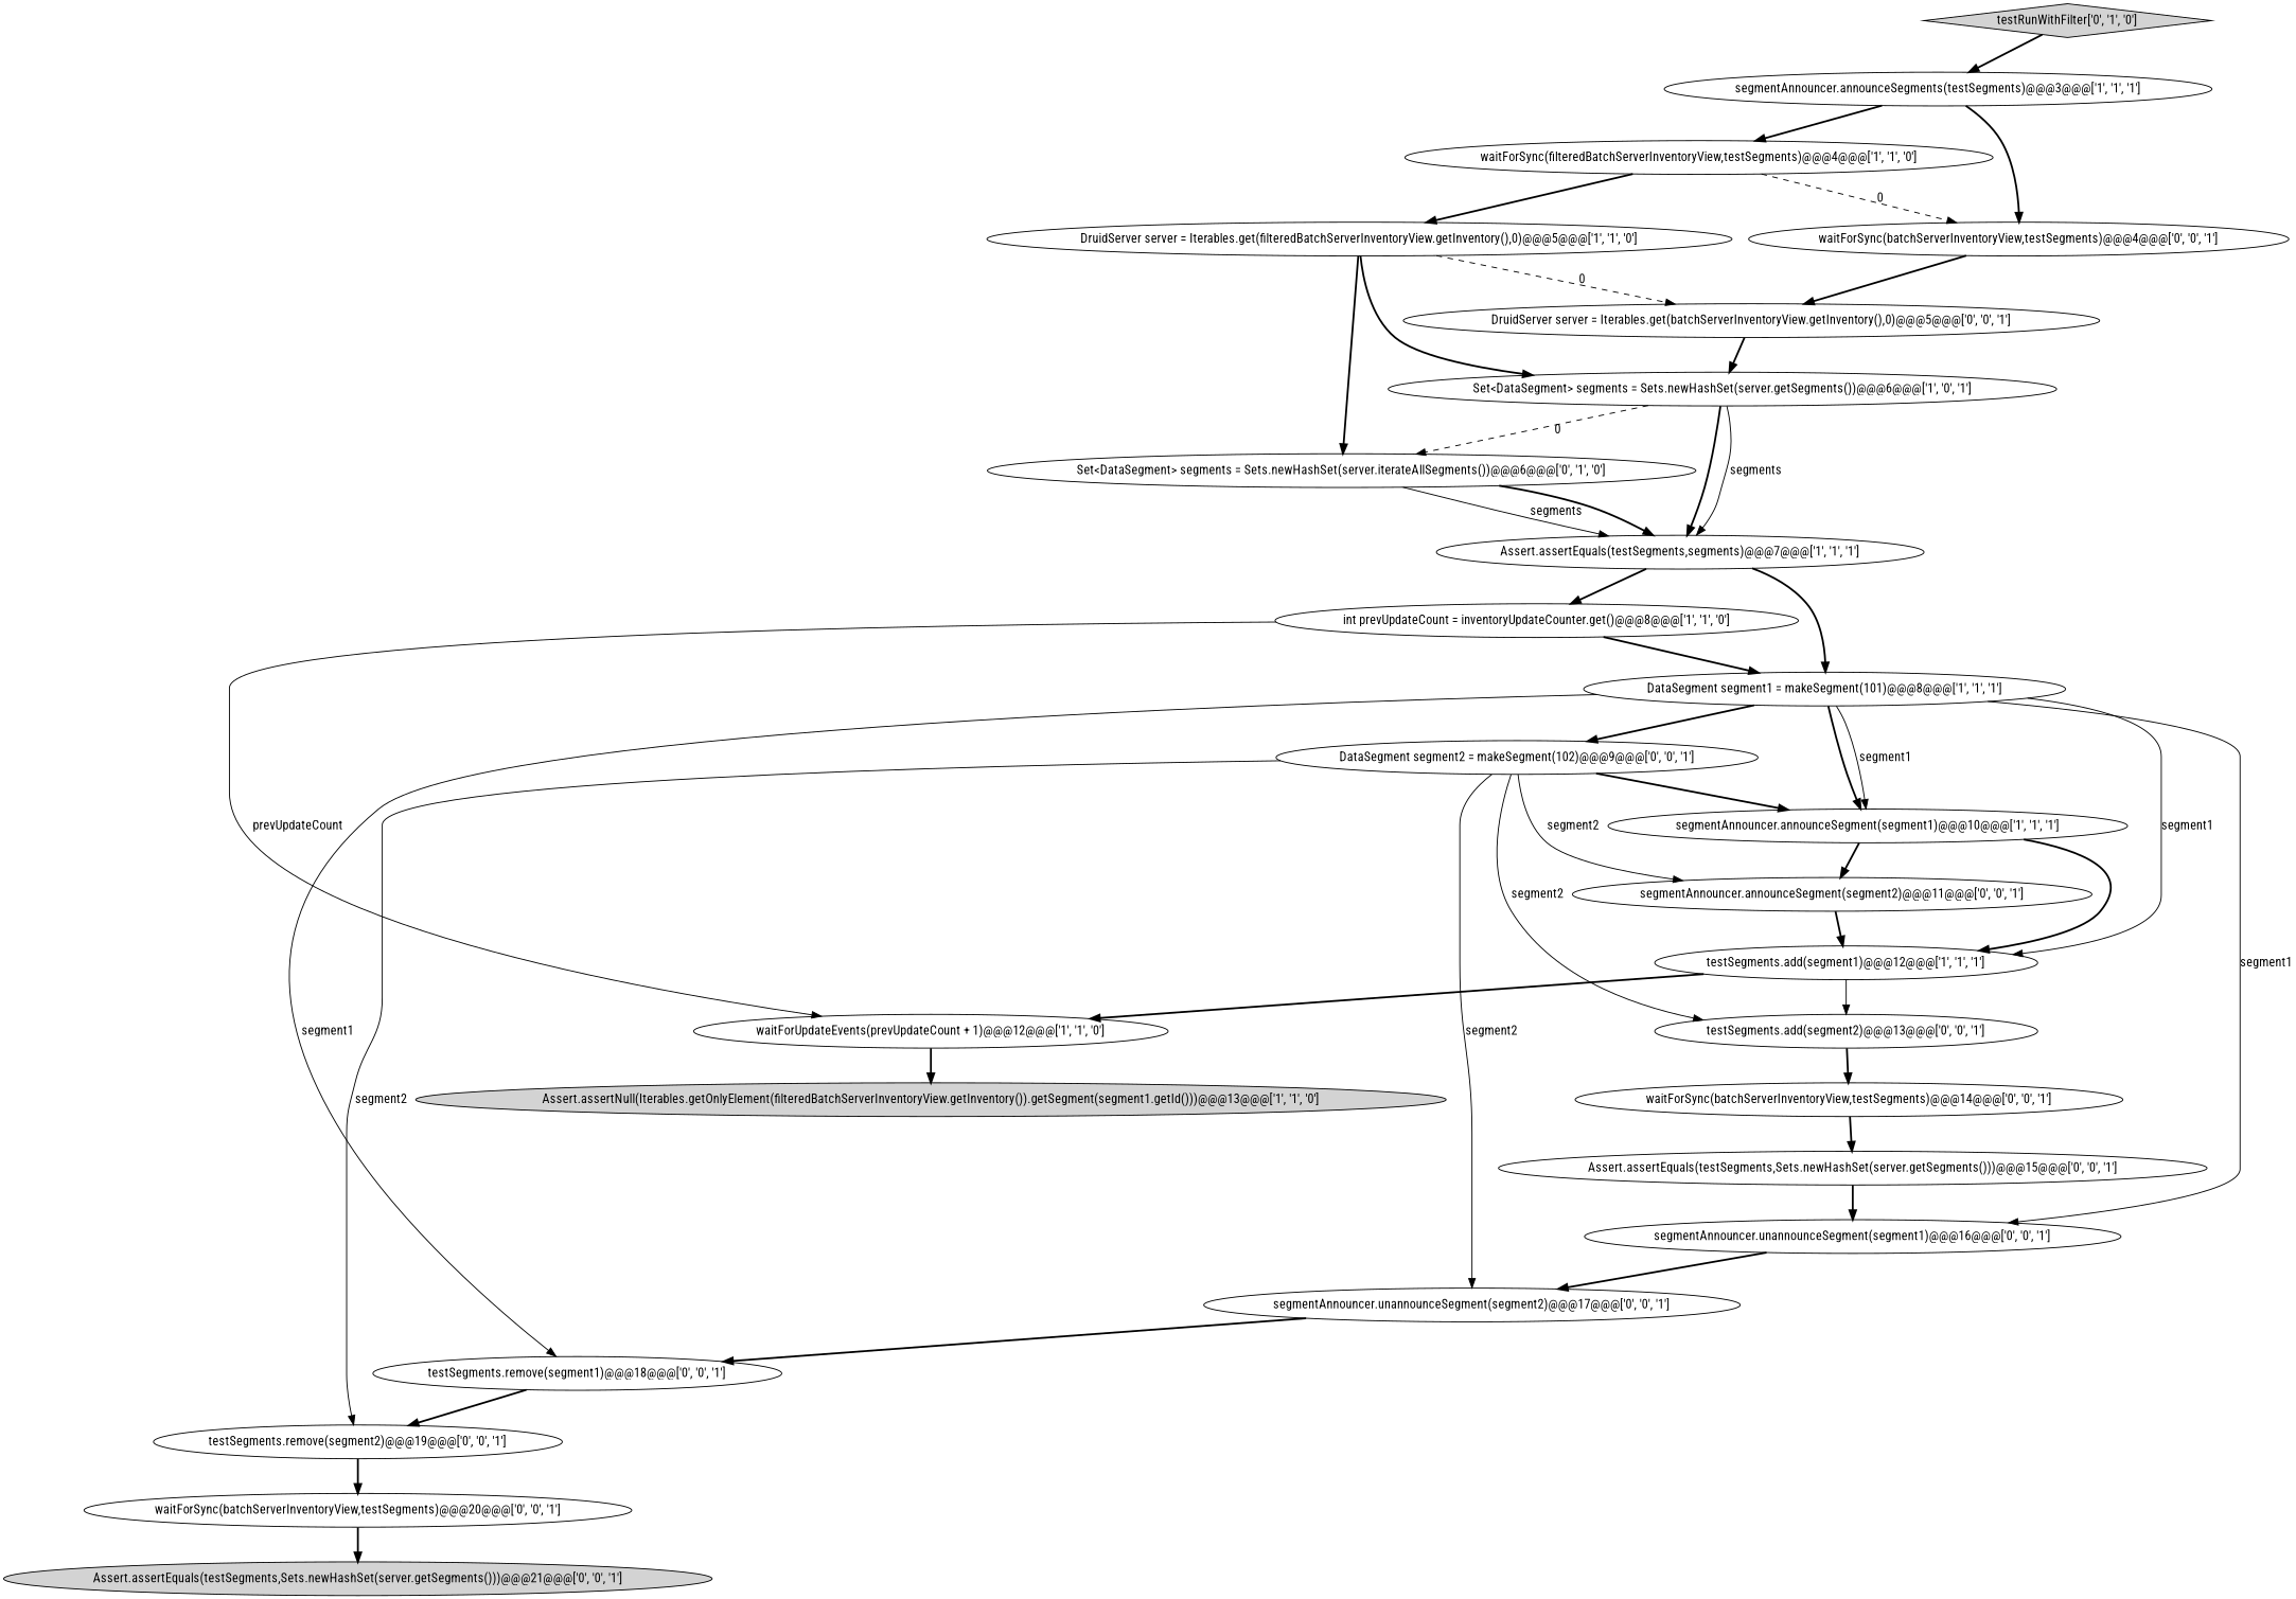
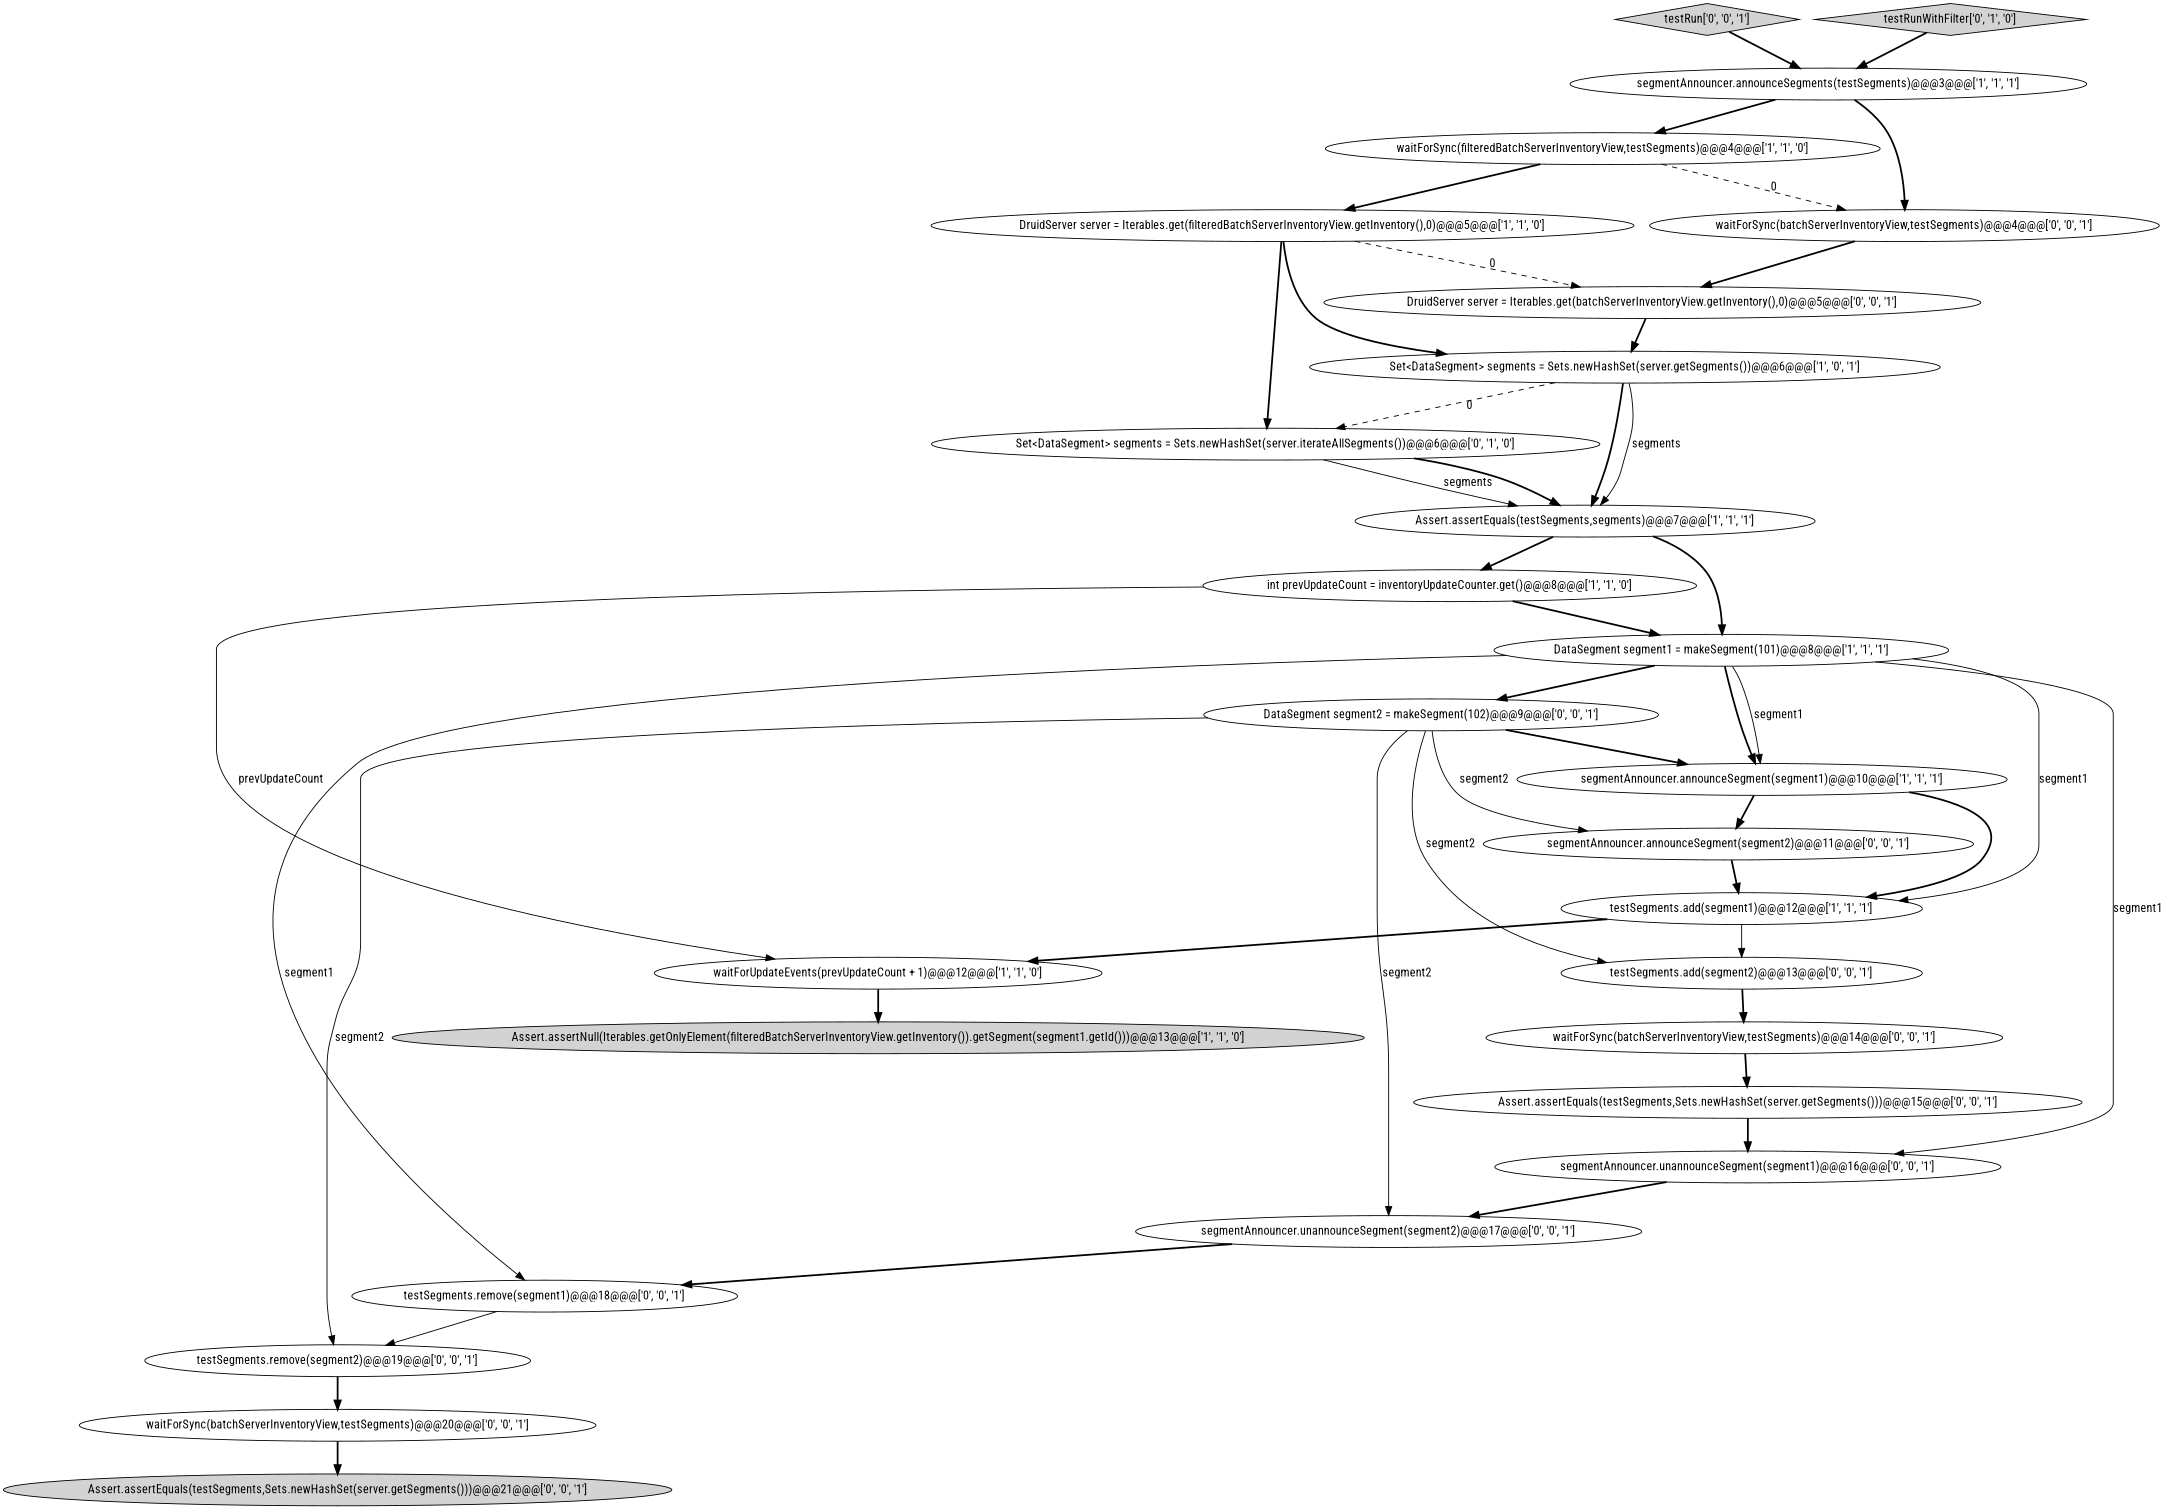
  digraph {
    fontname="Roboto Condensed"
    node [fillcolor=white fontname="Roboto Condensed" shape=ellipse style=filled]
    edge [fontname="Roboto Condensed" style=bold]
    n1 [fillcolor=lightgray label="Assert.assertNull(Iterables.getOnlyElement(filteredBatchServerInventoryView.getInventory()).getSegment(segment1.getId()))@@@13@@@['1', '1', '0']"]
    n2 [fillcolor=lightgray label="Assert.assertEquals(testSegments,Sets.newHashSet(server.getSegments()))@@@21@@@['0', '0', '1']"]
    n3 [label="int prevUpdateCount = inventoryUpdateCounter.get()@@@8@@@['1', '1', '0']"]
    n4 [label="waitForUpdateEvents(prevUpdateCount + 1)@@@12@@@['1', '1', '0']"]
    n5 [label="DataSegment segment1 = makeSegment(101)@@@8@@@['1', '1', '1']"]
    n6 [label="testSegments.add(segment1)@@@12@@@['1', '1', '1']"]
    n7 [label="DataSegment segment2 = makeSegment(102)@@@9@@@['0', '0', '1']"]
    n8 [label="segmentAnnouncer.announceSegment(segment1)@@@10@@@['1', '1', '1']"]
    n9 [label="segmentAnnouncer.unannounceSegment(segment1)@@@16@@@['0', '0', '1']"]
    n10 [label="testSegments.remove(segment1)@@@18@@@['0', '0', '1']"]
    n11 [label="testSegments.add(segment2)@@@13@@@['0', '0', '1']"]
    n12 [label="waitForSync(batchServerInventoryView,testSegments)@@@14@@@['0', '0', '1']"]
    n13 [label="Assert.assertEquals(testSegments,Sets.newHashSet(server.getSegments()))@@@15@@@['0', '0', '1']"]
    n14 [label="waitForSync(batchServerInventoryView,testSegments)@@@4@@@['0', '0', '1']"]
    n15 [label="DruidServer server = Iterables.get(batchServerInventoryView.getInventory(),0)@@@5@@@['0', '0', '1']"]
    n16 [label="Set<DataSegment> segments = Sets.newHashSet(server.getSegments())@@@6@@@['1', '0', '1']"]
    n17 [label="segmentAnnouncer.announceSegment(segment2)@@@11@@@['0', '0', '1']"]
+   n18 [fillcolor=lightgray label="testRun['0', '0', '1']" shape=diamond]
    n19 [label="segmentAnnouncer.announceSegments(testSegments)@@@3@@@['1', '1', '1']"]
    n20 [label="waitForSync(filteredBatchServerInventoryView,testSegments)@@@4@@@['1', '1', '0']"]
    n21 [label="Assert.assertEquals(testSegments,segments)@@@7@@@['1', '1', '1']"]
    n22 [label="Set<DataSegment> segments = Sets.newHashSet(server.iterateAllSegments())@@@6@@@['0', '1', '0']"]
    n23 [label="testSegments.remove(segment2)@@@19@@@['0', '0', '1']"]
    n24 [label="waitForSync(batchServerInventoryView,testSegments)@@@20@@@['0', '0', '1']"]
    n25 [label="segmentAnnouncer.unannounceSegment(segment2)@@@17@@@['0', '0', '1']"]
    n26 [label="DruidServer server = Iterables.get(filteredBatchServerInventoryView.getInventory(),0)@@@5@@@['1', '1', '0']"]
    n27 [fillcolor=lightgray label="testRunWithFilter['0', '1', '0']" shape=diamond]
    n3 -> n4 [label=prevUpdateCount style=solid]
    n3 -> n5
    n4 -> n1
    n5 -> n6 [label=segment1 style=solid]
    n5 -> n7
    n5 -> n8
    n5 -> n8 [label=segment1 style=solid]
    n5 -> n9 [label=segment1 style=solid]
    n5 -> n10 [label=segment1 style=solid]
    n6 -> n4
    n6 -> n11 [style=solid]
    n7 -> n8
    n7 -> n11 [label=segment2 style=solid]
    n7 -> n17 [label=segment2 style=solid]
    n7 -> n23 [label=segment2 style=solid]
    n7 -> n25 [label=segment2 style=solid]
    n8 -> n6
    n8 -> n17
    n9 -> n25
-   n10 -> n23
+   n10 -> n23 [style=solid]
    n11 -> n12
    n12 -> n13
    n13 -> n9
    n14 -> n15
    n15 -> n16
    n16 -> n21
    n16 -> n21 [label=segments style=solid]
    n16 -> n22 [label=0 style=dashed]
    n17 -> n6
+   n18 -> n19
    n19 -> n14
    n19 -> n20
    n20 -> n14 [label=0 style=dashed]
    n20 -> n26
    n21 -> n3
    n21 -> n5
    n22 -> n21 [label=segments style=solid]
    n22 -> n21
    n23 -> n24
    n24 -> n2
    n25 -> n10
    n26 -> n15 [label=0 style=dashed]
    n26 -> n16
    n26 -> n22
    n27 -> n19
  }
